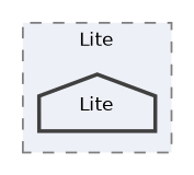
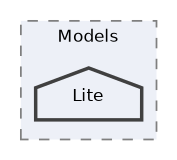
  digraph {
    compound=true
    n1 [color=grey25 fillcolor="#edf0f7" fontname=Helvetica fontsize=10 height=0.2 label=Lite shape=house style="filled,bold" width=0.4]
    subgraph cluster_1 {
      bgcolor="#edf0f7"
      fontname=Helvetica
      fontsize=10
-     label=Lite
+     label=Models
      pencolor=grey50
      style="filled,dashed"
      n1
    }
  }
